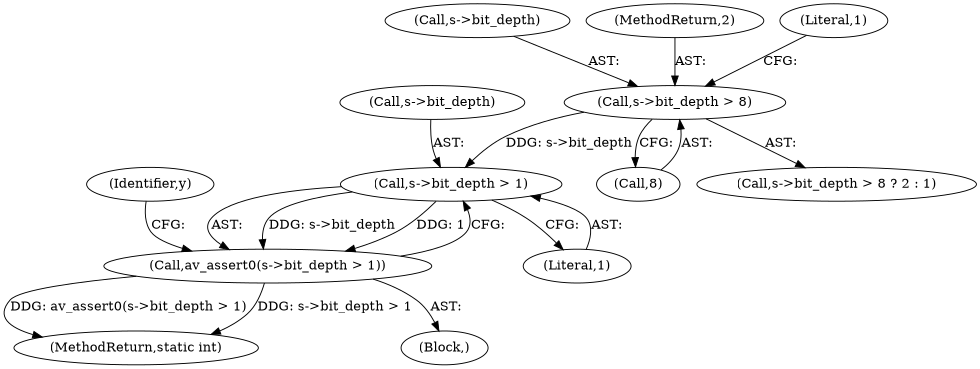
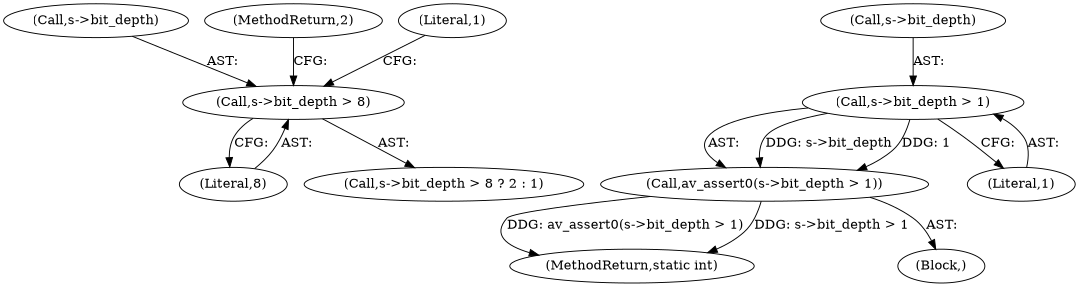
  digraph {
    n1 [label="(Call,s->bit_depth > 8)"]
    n2 [label="(Call,s->bit_depth > 1)"]
-   n3 [label="(Call,8)"]
+   n3 [label="(Literal,8)"]
    n4 [label="(Call,s->bit_depth > 8 ? 2 : 1)"]
    n5 [label="(Call,av_assert0(s->bit_depth > 1))"]
    n6 [label="(Literal,1)"]
    n7 [label="(MethodReturn,static int)"]
    n8 [label="(Block,)"]
    n9 [label="(Call,s->bit_depth)"]
    n10 [label="(Call,s->bit_depth)"]
    n11 [label="(MethodReturn,2)"]
    n12 [label="(Literal,1)"]
-   n13 [label="(Identifier,y)"]
-   n1 -> n2 [label="DDG: s->bit_depth"]
    n1 -> n3 [label="CFG: "]
    n1 -> n4 [label="AST: "]
    n2 -> n5 [label="AST: "]
    n2 -> n5 [label="DDG: s->bit_depth"]
    n2 -> n5 [label="DDG: 1"]
    n2 -> n6 [label="CFG: "]
    n3 -> n1 [label="AST: "]
-   n5 -> n2 [label="CFG: "]
    n5 -> n7 [label="DDG: av_assert0(s->bit_depth > 1)"]
    n5 -> n7 [label="DDG: s->bit_depth > 1"]
    n5 -> n8 [label="AST: "]
    n6 -> n2 [label="AST: "]
    n9 -> n2 [label="AST: "]
    n10 -> n1 [label="AST: "]
-   n11 -> n1 [label="AST: "]
+   n11 -> n1 [label="CFG: "]
    n12 -> n1 [label="CFG: "]
-   n13 -> n5 [label="CFG: "]
  }
